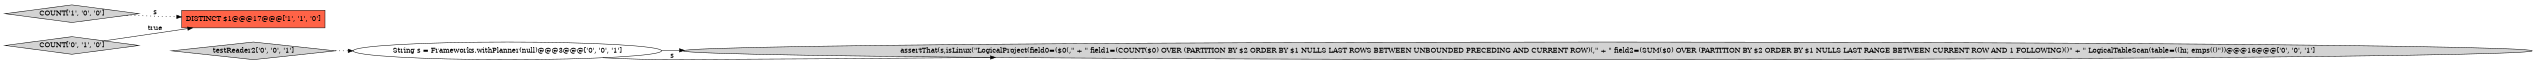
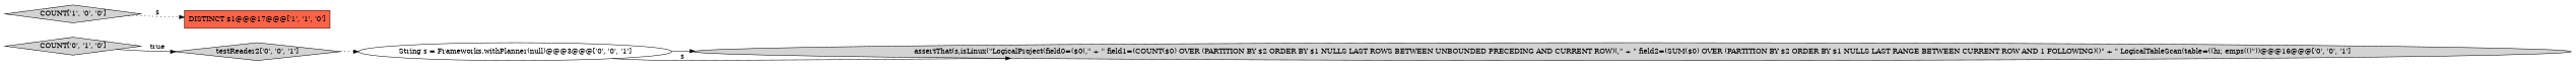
  digraph {
    rankdir=LR
    node [fillcolor=lightgray shape=diamond style=filled]
    edge [style=solid]
    n1 [fillcolor=tomato label="DISTINCT $1@@@17@@@['1', '1', '0']" shape=box]
    n2 [label="assertThat(s,isLinux(\"LogicalProject(field0=($0(,\" + \" field1=(COUNT($0) OVER (PARTITION BY $2 ORDER BY $1 NULLS LAST ROWS BETWEEN UNBOUNDED PRECEDING AND CURRENT ROW)(,\" + \" field2=(SUM($0) OVER (PARTITION BY $2 ORDER BY $1 NULLS LAST RANGE BETWEEN CURRENT ROW AND 1 FOLLOWING)()\" + \" LogicalTableScan(table=((hr, emps(()\"))@@@16@@@['0', '0', '1']" shape=ellipse]
    n3 [label="COUNT['1', '0', '0']"]
    n4 [label="COUNT['0', '1', '0']"]
    n5 [fillcolor=white label="String s = Frameworks.withPlanner(null)@@@3@@@['0', '0', '1']" shape=ellipse]
    n6 [label="testReader2['0', '0', '1']"]
    n3 -> n1 [label=s style=dotted]
-   n4 -> n1 [label=true]
+   n4 -> n6 [label=true]
    n5 -> n2
    n5 -> n2 [label=s]
    n6 -> n5 [style=dotted]
  }
